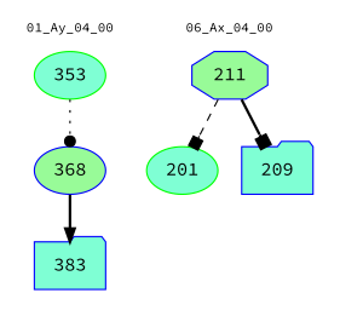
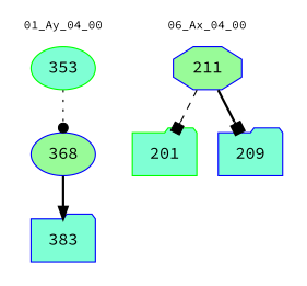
  digraph {
    fontname="Source Code Pro"
    node [color=blue fillcolor=aquamarine fontname="Source Code Pro" shape=folder style=filled]
    edge [arrowhead=box color=black fontname="Source Code Pro" style=bold]
    n1 [fillcolor=palegreen label=368 shape=ellipse]
    n2 [color=green label=353 shape=ellipse]
    n3 [label=383]
    n4 [fillcolor=palegreen label=211 shape=octagon]
-   n5 [color=green label=201 shape=ellipse]
+   n5 [color=green label=201]
    n6 [label=209]
    subgraph cluster_1 {
      color=white
      fontsize=10
      label="01_Ay_04_00"
      n1
      n2
      n3
    }
    subgraph cluster_2 {
      color=white
      fontsize=10
      label="06_Ax_04_00"
      n4
      n5
      n6
    }
    n1 -> n3 [arrowhead=normal]
    n2 -> n1 [arrowhead=dot style=dotted]
    n4 -> n5 [style=dashed]
    n4 -> n6
  }
